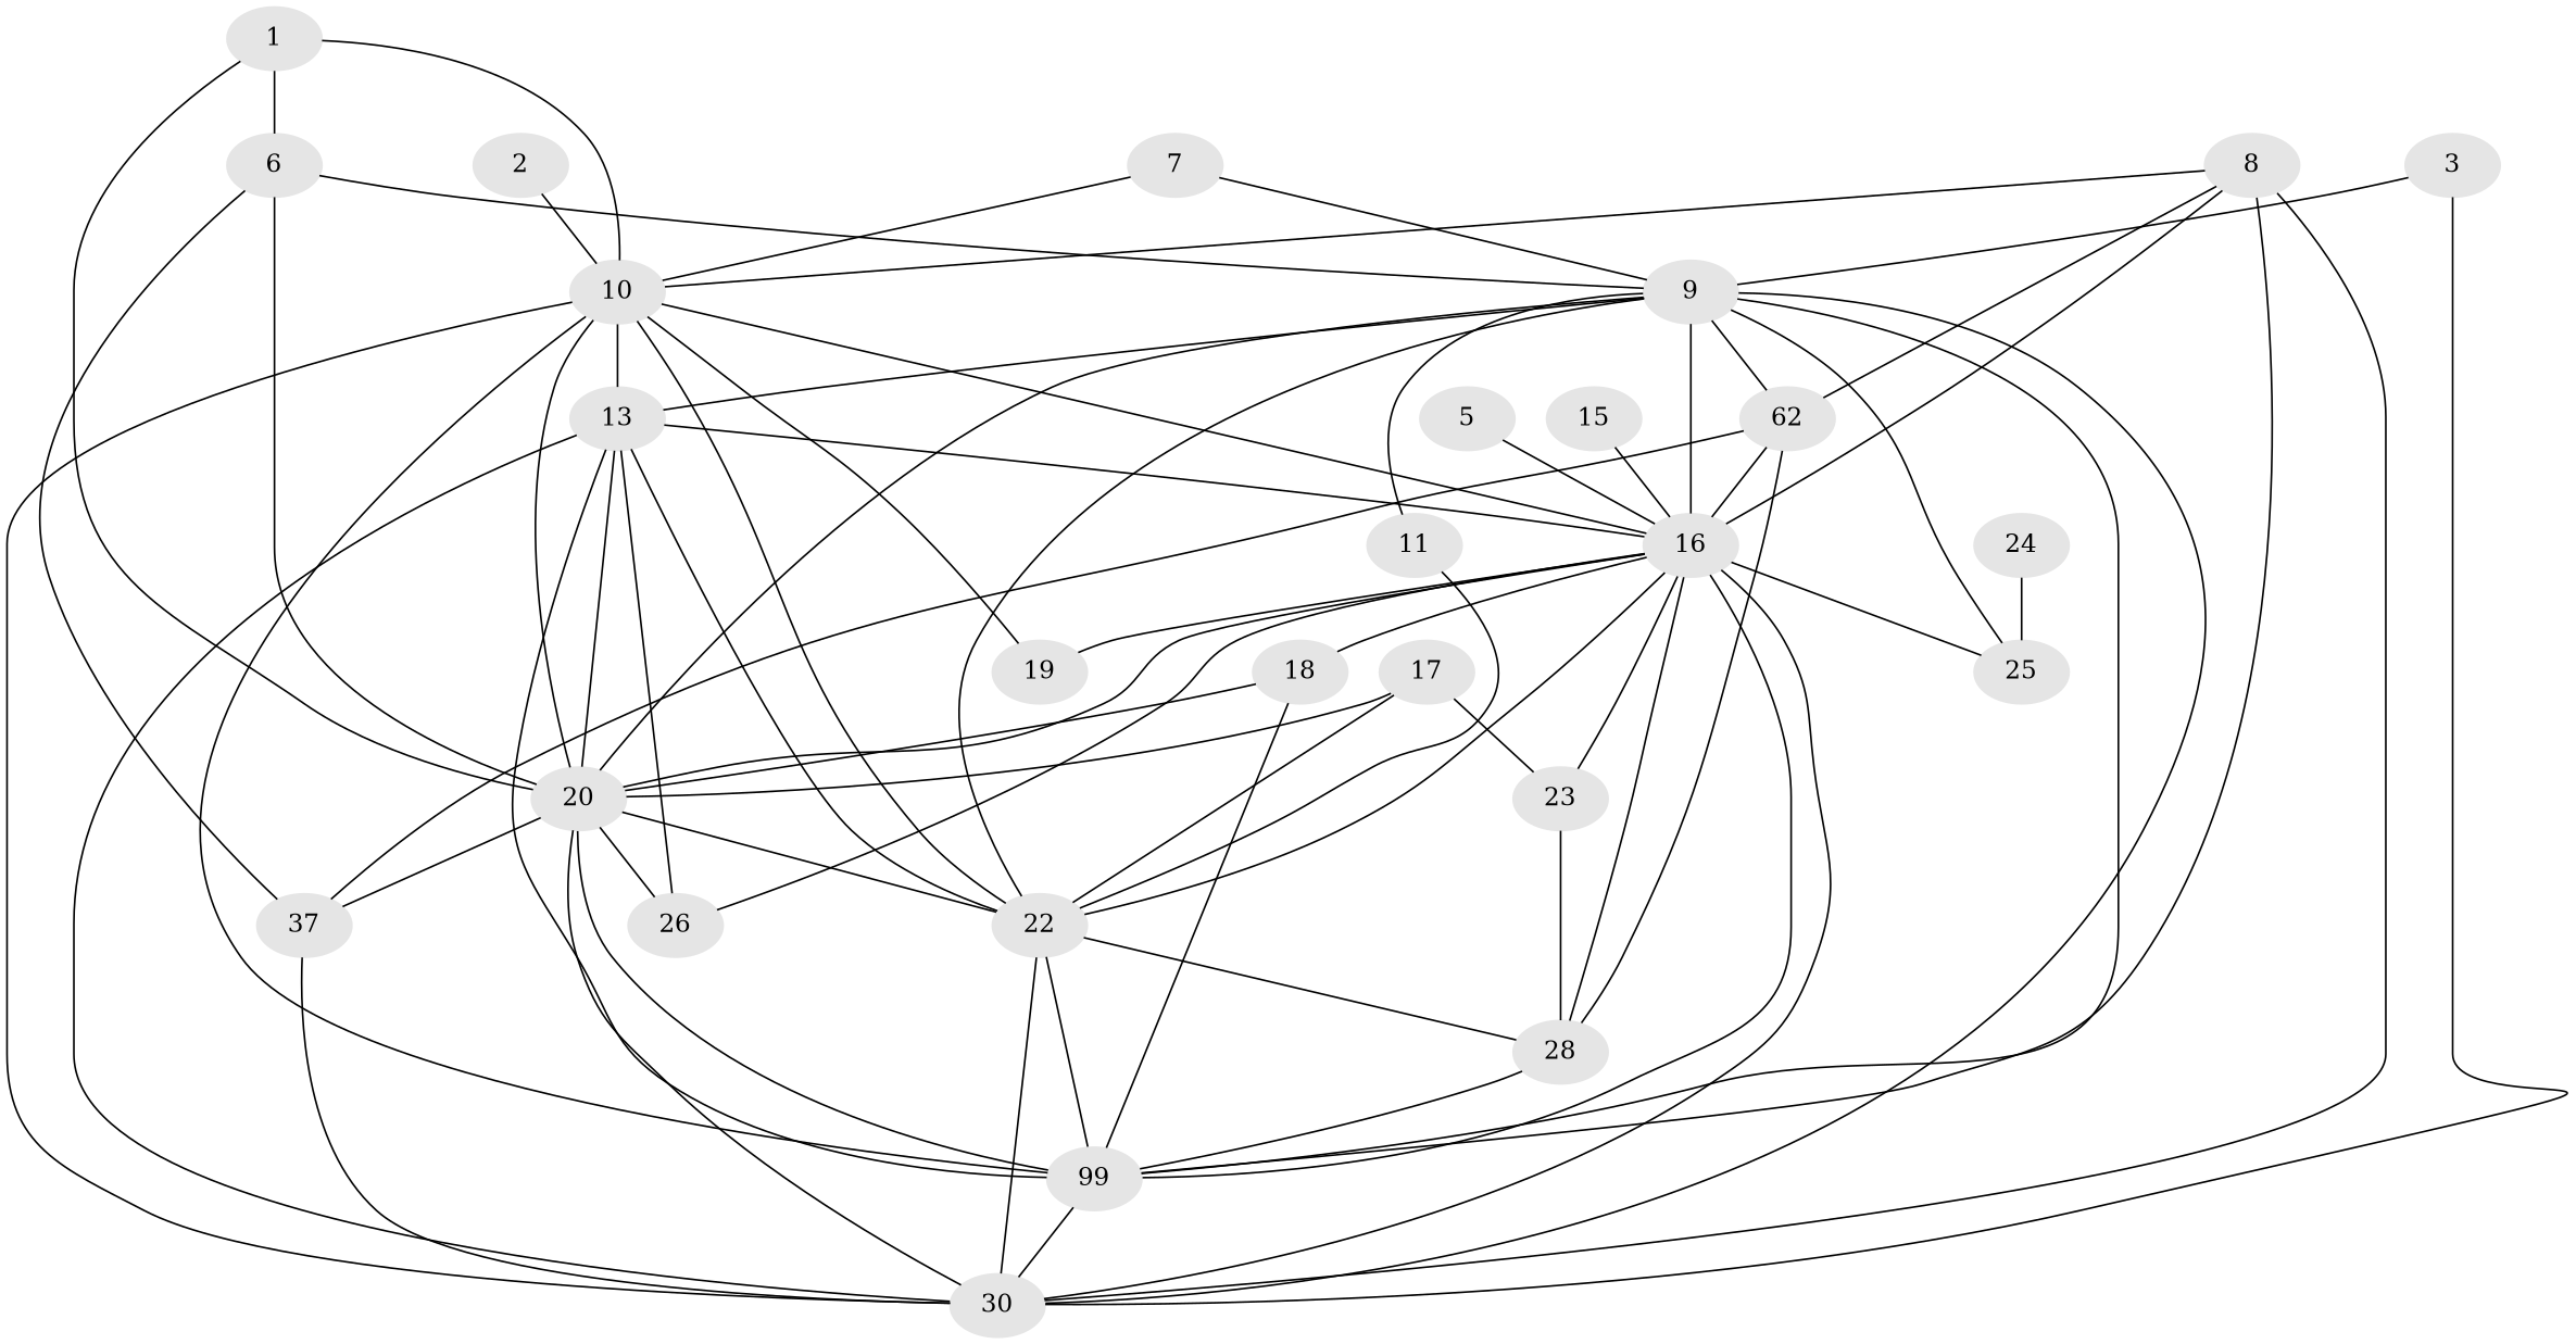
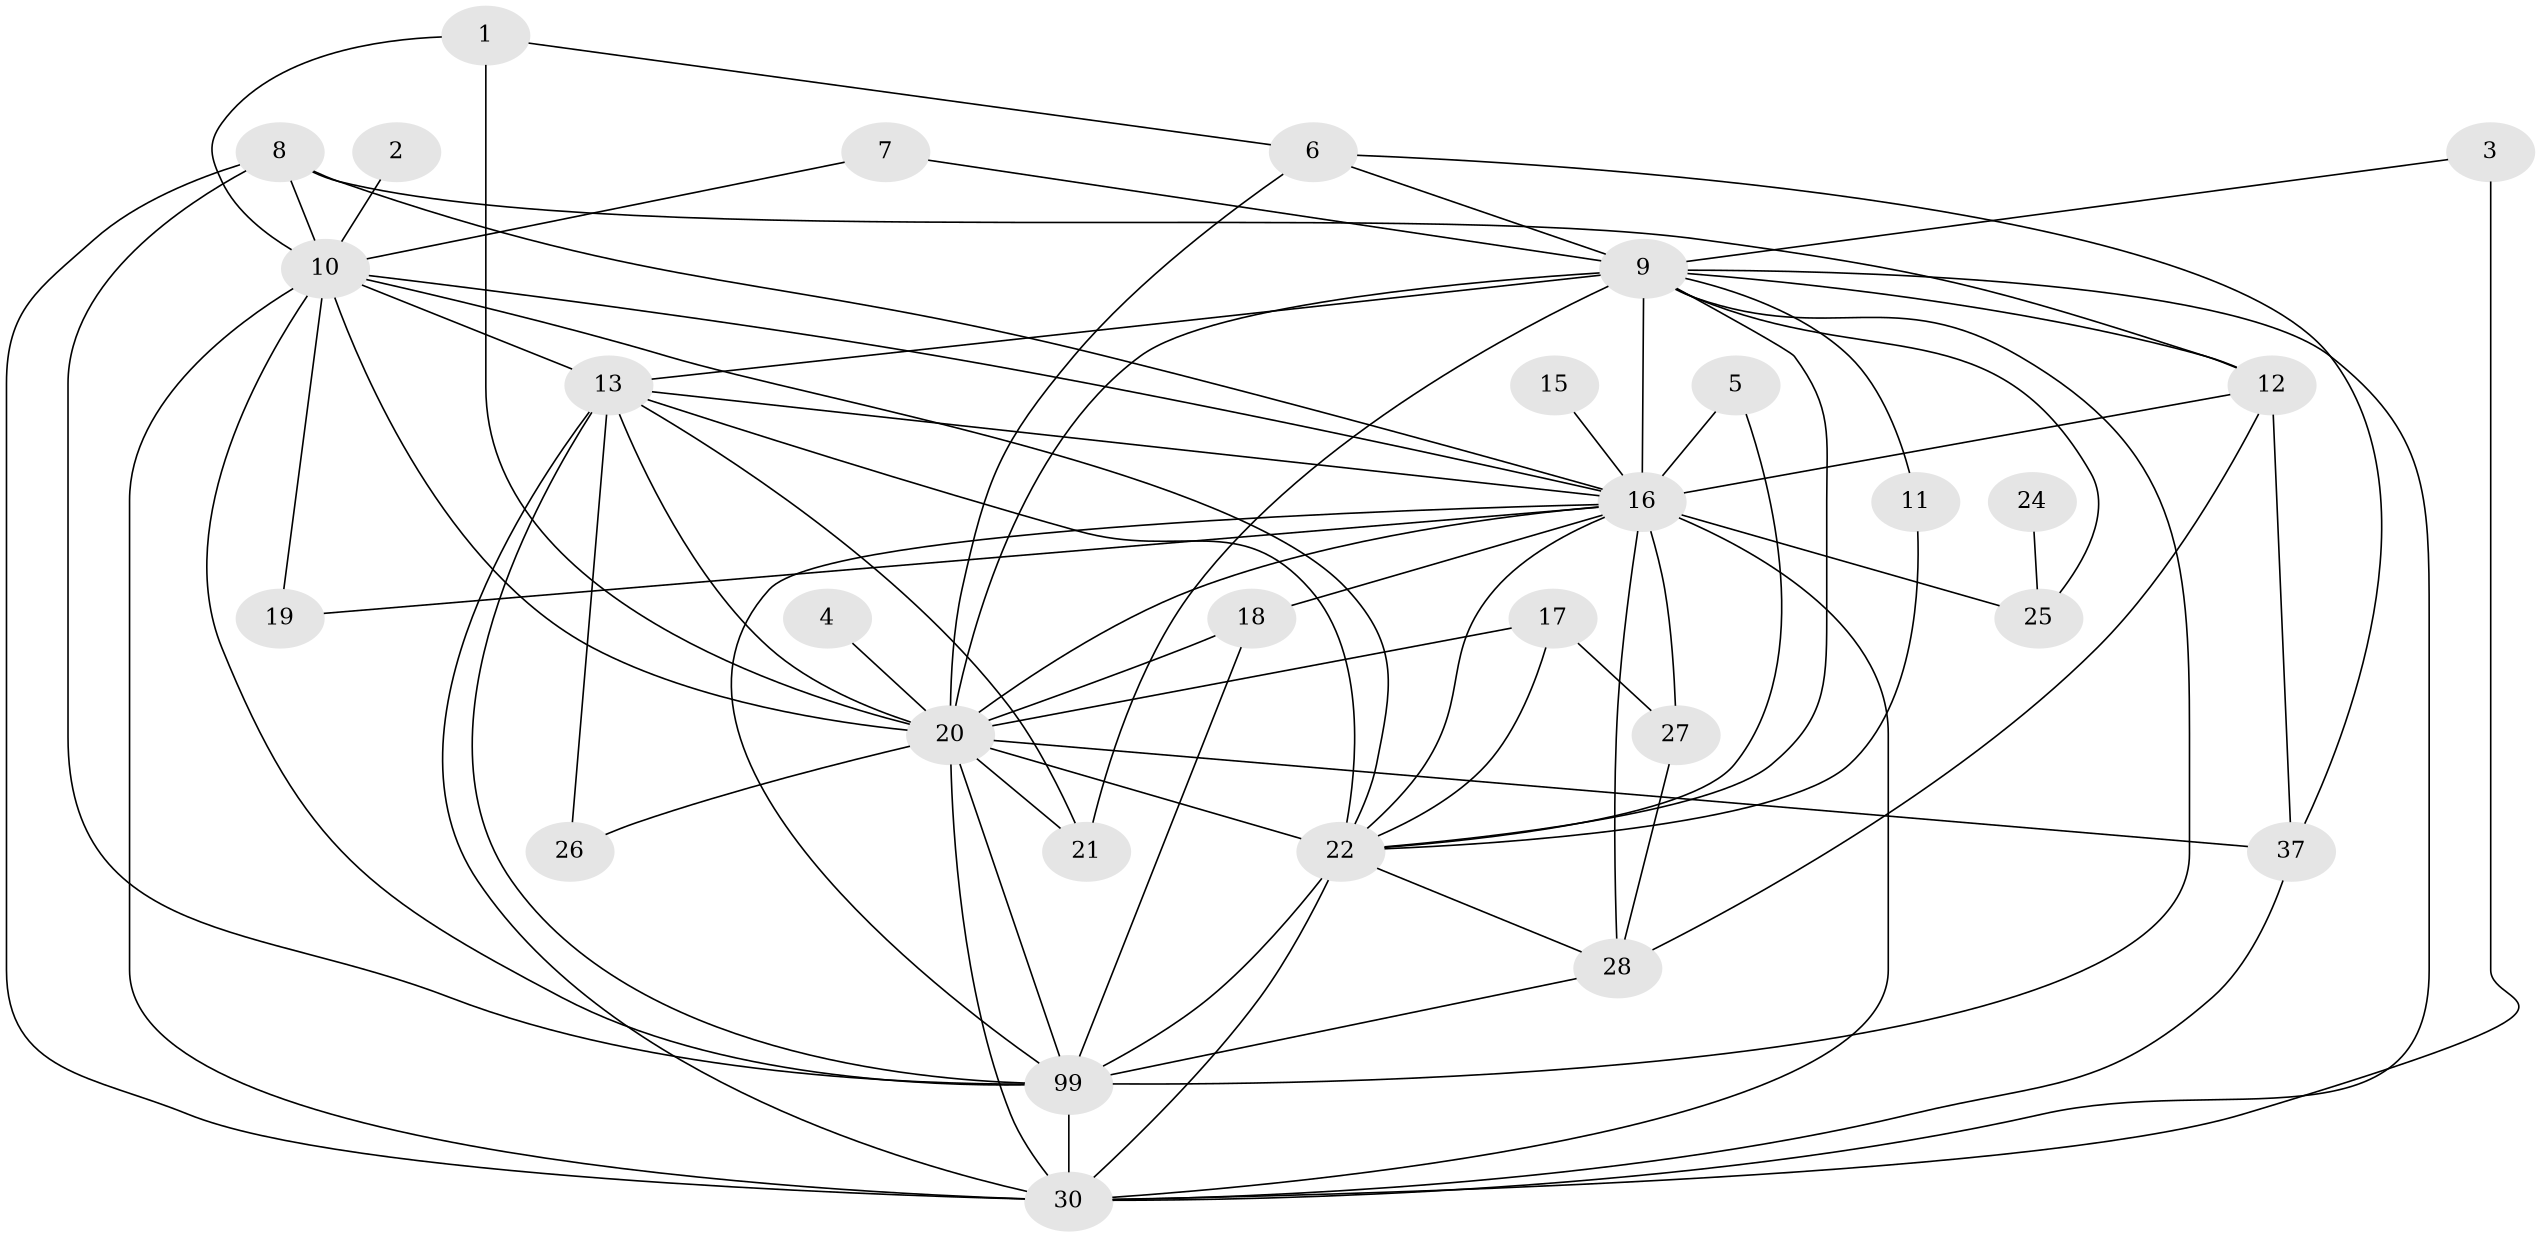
  graph {
    node [color=gray90 style=filled]
    edge [weight=1.0]
    1
    6
    10
    20
    9
    n6 [label=37]
    30
    16
    22
    n10 [label=99]
    13
    19
+   21
    26
    2
    3
-   12 [label=62]
+   12
    11
    25
+   4
    5
    28
    18
-   23
+   23 [label=27]
    7
    8
    24
    15
    17
    1 -- 6
    1 -- 10
    1 -- 20
    6 -- 20
    6 -- 9
    6 -- n6
    10 -- 20
    10 -- 30 [weight=3.0]
    10 -- 16
    10 -- 22
    10 -- n10 [weight=3.0]
    10 -- 13 [weight=4.0]
    10 -- 19
    20 -- n6
    20 -- 30 [weight=2.0]
    20 -- 22
    20 -- n10 [weight=3.0]
+   20 -- 21
    20 -- 26
    9 -- 20 [weight=3.0]
    9 -- 30 [weight=2.0]
    9 -- 16 [weight=4.0]
    9 -- 22 [weight=2.0]
    9 -- n10 [weight=5.0]
    9 -- 13 [weight=3.0]
+   9 -- 21 [weight=2.0]
    9 -- 12
    9 -- 11
    9 -- 25
    n6 -- 30
    16 -- 20
    16 -- 30
    16 -- 22
    16 -- n10 [weight=3.0]
    16 -- 19
-   16 -- 26
    16 -- 25 [weight=2.0]
    16 -- 28
    16 -- 18
    16 -- 23 [weight=2.0]
    22 -- 30 [weight=3.0]
    22 -- n10 [weight=4.0]
    22 -- 28
    n10 -- 30 [weight=3.0]
    13 -- 20
    13 -- 30
    13 -- 16
    13 -- 22
    13 -- n10 [weight=3.0]
+   13 -- 21
    13 -- 26
    2 -- 10
    3 -- 9
    3 -- 30 [weight=2.0]
    12 -- n6
    12 -- 16
    12 -- 28
    11 -- 22
+   4 -- 20
    5 -- 16
+   5 -- 22
    28 -- n10
    18 -- 20
    18 -- n10
    23 -- 28 [weight=2.0]
    7 -- 10
    7 -- 9
    8 -- 10
    8 -- 30
    8 -- 16
    8 -- n10
    8 -- 12
    24 -- 25
    15 -- 16
    17 -- 20
    17 -- 22
    17 -- 23
  }
